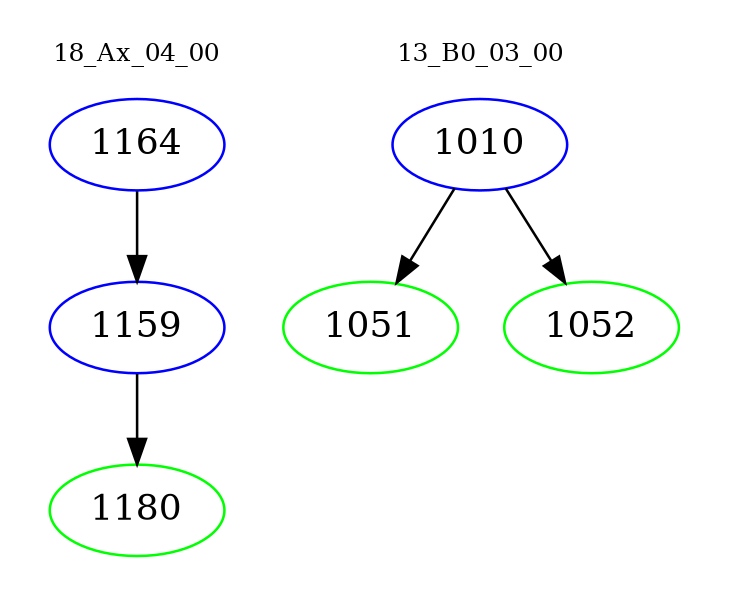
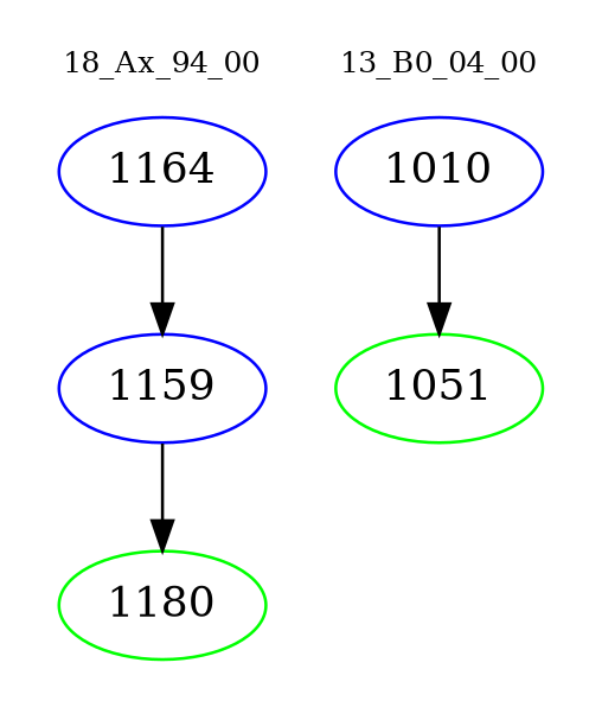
  digraph {
    node [color=blue]
    edge [color=black]
    n1 [label=1164]
    n2 [label=1159]
    n3 [color=green label=1180]
    n4 [color=green label=1051]
    n5 [label=1010]
-   n6 [color=green label=1052]
    subgraph cluster_1 {
      color=white
      fontsize=10
-     label="18_Ax_04_00"
+     label="18_Ax_94_00"
      n1
      n2
      n3
    }
    subgraph cluster_2 {
      color=white
      fontsize=10
-     label="13_B0_03_00"
+     label="13_B0_04_00"
      n4
      n5
-     n6
    }
    n1 -> n2
    n2 -> n3
    n5 -> n4
-   n5 -> n6
  }
